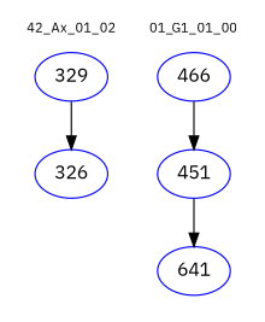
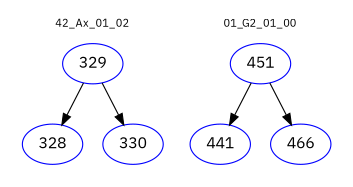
  digraph {
    fontname="IBM Plex Sans"
    node [color=blue fontname="IBM Plex Sans"]
    edge [color=black fontname="IBM Plex Sans"]
    n1 [label=329]
-   n2 [label=326]
+   n2 [label=328]
+   n3 [label=330]
    n4 [label=451]
-   n5 [label=641]
+   n5 [label=441]
    n6 [label=466]
    subgraph cluster_1 {
      color=white
      fontsize=10
      label="42_Ax_01_02"
      n1
      n2
+     n3
    }
    subgraph cluster_2 {
      color=white
      fontsize=10
-     label="01_G1_01_00"
+     label="01_G2_01_00"
      n4
      n5
      n6
    }
    n1 -> n2
+   n1 -> n3
    n4 -> n5
-   n6 -> n4
+   n4 -> n6
  }
